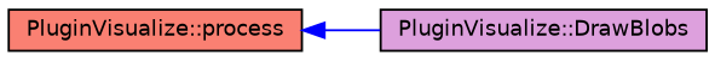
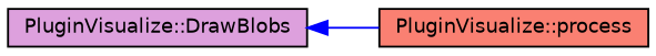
  digraph {
    rankdir=LR
    node [color=black fontname=Helvetica fontsize=10 shape=record style=filled]
    n1 [fillcolor=plum fontcolor=black height=0.2 label="PluginVisualize::DrawBlobs" width=0.4]
    n2 [fillcolor=salmon height=0.2 label="PluginVisualize::process" width=0.4]
-   n2 -> n1 [color=blue dir=back fontname=Helvetica fontsize=10 labelfontname=Helvetica labelfontsize=10 style=solid]
+   n1 -> n2 [color=blue dir=back fontname=Helvetica fontsize=10 labelfontname=Helvetica labelfontsize=10 style=solid]
  }
